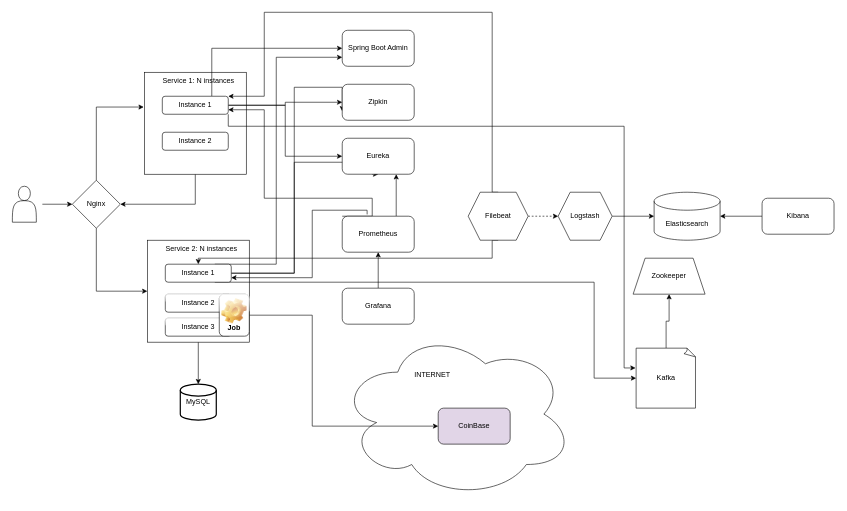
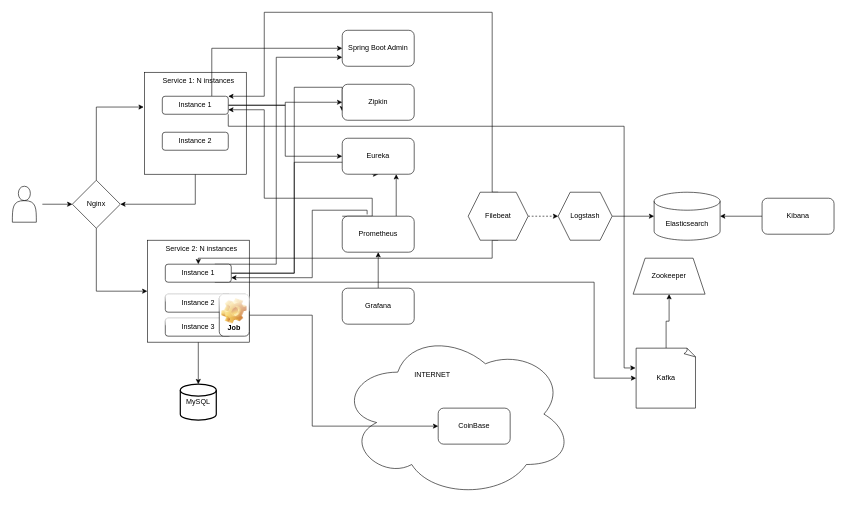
  <mxCell id="0" />
  <mxCell id="1" parent="0" />
  <mxCell id="2" value="" style="endArrow=classic;html=1;rounded=0;" parent="1" target="5" edge="1"><mxGeometry width="50" height="50" relative="1" as="geometry"><mxPoint x="70" y="340" as="sourcePoint" /><mxPoint x="140" y="340" as="targetPoint" /></mxGeometry></mxCell>
  <mxCell id="3" style="edgeStyle=orthogonalEdgeStyle;rounded=0;orthogonalLoop=1;jettySize=auto;html=1;exitX=0.5;exitY=0;exitDx=0;exitDy=0;entryX=-0.006;entryY=0.341;entryDx=0;entryDy=0;entryPerimeter=0;" parent="1" source="5" target="7" edge="1"><mxGeometry relative="1" as="geometry" /></mxCell>
  <mxCell id="4" style="edgeStyle=orthogonalEdgeStyle;rounded=0;orthogonalLoop=1;jettySize=auto;html=1;exitX=0.5;exitY=1;exitDx=0;exitDy=0;entryX=0;entryY=0.5;entryDx=0;entryDy=0;" parent="1" source="5" target="17" edge="1"><mxGeometry relative="1" as="geometry" /></mxCell>
  <mxCell id="5" value="Nginx" style="rhombus;whiteSpace=wrap;html=1;" parent="1" vertex="1"><mxGeometry x="120" y="300" width="80" height="80" as="geometry" /></mxCell>
  <mxCell id="6" style="edgeStyle=orthogonalEdgeStyle;rounded=0;orthogonalLoop=1;jettySize=auto;html=1;exitX=0.5;exitY=1;exitDx=0;exitDy=0;entryX=1;entryY=0.5;entryDx=0;entryDy=0;" parent="1" source="7" target="5" edge="1"><mxGeometry relative="1" as="geometry" /></mxCell>
  <mxCell id="7" value="" style="whiteSpace=wrap;html=1;aspect=fixed;sketch=0;" parent="1" vertex="1"><mxGeometry x="240" y="120" width="170" height="170" as="geometry" /></mxCell>
  <mxCell id="8" style="edgeStyle=orthogonalEdgeStyle;rounded=0;orthogonalLoop=1;jettySize=auto;html=1;exitX=1;exitY=0.5;exitDx=0;exitDy=0;" parent="1" source="12" target="27" edge="1"><mxGeometry relative="1" as="geometry" /></mxCell>
  <mxCell id="9" style="edgeStyle=orthogonalEdgeStyle;rounded=0;orthogonalLoop=1;jettySize=auto;html=1;exitX=1;exitY=0.5;exitDx=0;exitDy=0;entryX=0;entryY=0.5;entryDx=0;entryDy=0;" parent="1" source="12" target="28" edge="1"><mxGeometry relative="1" as="geometry" /></mxCell>
  <mxCell id="10" style="edgeStyle=orthogonalEdgeStyle;rounded=0;orthogonalLoop=1;jettySize=auto;html=1;exitX=0.75;exitY=0;exitDx=0;exitDy=0;entryX=0;entryY=0.5;entryDx=0;entryDy=0;" edge="1" parent="1" source="12" target="49"><mxGeometry relative="1" as="geometry" /></mxCell>
  <mxCell id="11" style="edgeStyle=orthogonalEdgeStyle;rounded=0;orthogonalLoop=1;jettySize=auto;html=1;exitX=1;exitY=1;exitDx=0;exitDy=0;entryX=-0.01;entryY=0.33;entryDx=0;entryDy=0;entryPerimeter=0;" edge="1" parent="1" source="12" target="52"><mxGeometry relative="1" as="geometry"><Array as="points"><mxPoint x="380" y="210" /><mxPoint x="1040" y="210" /><mxPoint x="1040" y="613" /></Array></mxGeometry></mxCell>
  <mxCell id="12" value="Instance 1" style="rounded=1;whiteSpace=wrap;html=1;sketch=0;" parent="1" vertex="1"><mxGeometry x="270" y="160" width="110" height="30" as="geometry" /></mxCell>
  <mxCell id="13" value="" style="shape=actor;whiteSpace=wrap;html=1;sketch=0;" parent="1" vertex="1"><mxGeometry y="310" width="40" height="60" as="geometry" x="20" /></mxCell>
  <mxCell id="14" value="Service 1: N instances" style="text;html=1;align=center;verticalAlign=middle;resizable=0;points=[];autosize=1;strokeColor=none;fillColor=none;" parent="1" vertex="1"><mxGeometry x="260" y="120" width="140" height="30" as="geometry" /></mxCell>
  <mxCell id="15" value="Instance 2" style="rounded=1;whiteSpace=wrap;html=1;sketch=0;" parent="1" vertex="1"><mxGeometry x="270" y="220" width="110" height="30" as="geometry" /></mxCell>
  <mxCell id="16" style="edgeStyle=orthogonalEdgeStyle;rounded=0;orthogonalLoop=1;jettySize=auto;html=1;exitX=0.5;exitY=1;exitDx=0;exitDy=0;entryX=0.5;entryY=0;entryDx=0;entryDy=0;entryPerimeter=0;" parent="1" source="17" target="26" edge="1"><mxGeometry relative="1" as="geometry" /></mxCell>
  <mxCell id="17" value="" style="whiteSpace=wrap;html=1;aspect=fixed;sketch=0;" parent="1" vertex="1"><mxGeometry x="245" y="400" width="170" height="170" as="geometry" /></mxCell>
  <mxCell id="18" style="edgeStyle=orthogonalEdgeStyle;rounded=0;orthogonalLoop=1;jettySize=auto;html=1;exitX=1;exitY=0.5;exitDx=0;exitDy=0;entryX=0;entryY=0.75;entryDx=0;entryDy=0;" parent="1" source="22" target="27" edge="1"><mxGeometry relative="1" as="geometry"><Array as="points"><mxPoint x="490" y="455" /><mxPoint x="490" y="145" /></Array></mxGeometry></mxCell>
  <mxCell id="19" style="edgeStyle=orthogonalEdgeStyle;rounded=0;orthogonalLoop=1;jettySize=auto;html=1;exitX=1;exitY=0.5;exitDx=0;exitDy=0;entryX=0.5;entryY=1;entryDx=0;entryDy=0;" parent="1" source="22" target="28" edge="1"><mxGeometry relative="1" as="geometry"><Array as="points"><mxPoint x="490" y="455" /><mxPoint x="490" y="270" /><mxPoint x="620" y="270" /></Array></mxGeometry></mxCell>
  <mxCell id="20" style="edgeStyle=orthogonalEdgeStyle;rounded=0;orthogonalLoop=1;jettySize=auto;html=1;exitX=0.75;exitY=0;exitDx=0;exitDy=0;entryX=0;entryY=0.75;entryDx=0;entryDy=0;" edge="1" parent="1" source="22" target="49"><mxGeometry relative="1" as="geometry"><Array as="points"><mxPoint x="460" y="440" /><mxPoint x="460" y="95" /></Array></mxGeometry></mxCell>
  <mxCell id="21" style="edgeStyle=orthogonalEdgeStyle;rounded=0;orthogonalLoop=1;jettySize=auto;html=1;exitX=0.75;exitY=1;exitDx=0;exitDy=0;entryX=0;entryY=0.5;entryDx=0;entryDy=0;entryPerimeter=0;" edge="1" parent="1" source="22" target="52"><mxGeometry relative="1" as="geometry"><Array as="points"><mxPoint x="990" y="470" /><mxPoint x="990" y="630" /></Array></mxGeometry></mxCell>
  <mxCell id="22" value="Instance 1" style="rounded=1;whiteSpace=wrap;html=1;sketch=0;" parent="1" vertex="1"><mxGeometry x="275" y="440" width="110" height="30" as="geometry" /></mxCell>
  <mxCell id="23" value="Service 2: N instances" style="text;html=1;align=center;verticalAlign=middle;resizable=0;points=[];autosize=1;strokeColor=none;fillColor=none;" parent="1" vertex="1"><mxGeometry x="265" y="400" width="140" height="30" as="geometry" /></mxCell>
  <mxCell id="24" value="Instance 2" style="rounded=1;whiteSpace=wrap;html=1;sketch=0;glass=1;" parent="1" vertex="1"><mxGeometry x="275" y="490" width="110" height="30" as="geometry" /></mxCell>
  <mxCell id="25" value="Instance 3" style="rounded=1;whiteSpace=wrap;html=1;sketch=0;glass=1;" parent="1" vertex="1"><mxGeometry x="275" y="530" width="110" height="30" as="geometry" /></mxCell>
  <mxCell id="26" value="MySQL" style="strokeWidth=2;html=1;shape=mxgraph.flowchart.database;whiteSpace=wrap;sketch=0;" parent="1" vertex="1"><mxGeometry x="300" y="640" width="60" height="60" as="geometry" /></mxCell>
  <mxCell id="27" value="Zipkin" style="rounded=1;whiteSpace=wrap;html=1;sketch=0;" parent="1" vertex="1"><mxGeometry x="570" y="140" width="120" height="60" as="geometry" /></mxCell>
  <mxCell id="28" value="Eureka" style="rounded=1;whiteSpace=wrap;html=1;sketch=0;" parent="1" vertex="1"><mxGeometry x="570" y="230" width="120" height="60" as="geometry" /></mxCell>
  <mxCell id="29" style="edgeStyle=orthogonalEdgeStyle;rounded=0;orthogonalLoop=1;jettySize=auto;html=1;exitX=0.75;exitY=0;exitDx=0;exitDy=0;entryX=0.75;entryY=1;entryDx=0;entryDy=0;" parent="1" source="32" target="28" edge="1"><mxGeometry relative="1" as="geometry" /></mxCell>
  <mxCell id="30" style="edgeStyle=orthogonalEdgeStyle;rounded=0;orthogonalLoop=1;jettySize=auto;html=1;exitX=0;exitY=0;exitDx=0;exitDy=0;entryX=1;entryY=0.75;entryDx=0;entryDy=0;" parent="1" source="32" target="12" edge="1"><mxGeometry relative="1" as="geometry"><Array as="points"><mxPoint x="620" y="360" /><mxPoint x="620" y="330" /><mxPoint x="440" y="330" /><mxPoint x="440" y="183" /></Array></mxGeometry></mxCell>
  <mxCell id="31" style="edgeStyle=orthogonalEdgeStyle;rounded=0;orthogonalLoop=1;jettySize=auto;html=1;entryX=1;entryY=0.75;entryDx=0;entryDy=0;exitX=0.346;exitY=-0.05;exitDx=0;exitDy=0;exitPerimeter=0;" parent="1" source="32" target="22" edge="1"><mxGeometry relative="1" as="geometry"><mxPoint x="610" y="350" as="sourcePoint" /><Array as="points"><mxPoint x="612" y="350" /><mxPoint x="520" y="350" /><mxPoint x="520" y="463" /></Array></mxGeometry></mxCell>
  <mxCell id="32" value="Prometheus" style="rounded=1;whiteSpace=wrap;html=1;sketch=0;" parent="1" vertex="1"><mxGeometry x="570" y="360" width="120" height="60" as="geometry" /></mxCell>
  <mxCell id="33" style="edgeStyle=orthogonalEdgeStyle;rounded=0;orthogonalLoop=1;jettySize=auto;html=1;exitX=0.5;exitY=0;exitDx=0;exitDy=0;entryX=0.5;entryY=1;entryDx=0;entryDy=0;" parent="1" source="34" target="32" edge="1"><mxGeometry relative="1" as="geometry" /></mxCell>
  <mxCell id="34" value="Grafana" style="rounded=1;whiteSpace=wrap;html=1;sketch=0;" parent="1" vertex="1"><mxGeometry x="570" y="480" width="120" height="60" as="geometry" /></mxCell>
  <mxCell id="35" style="edgeStyle=orthogonalEdgeStyle;rounded=0;orthogonalLoop=1;jettySize=auto;html=1;exitX=0.5;exitY=1;exitDx=0;exitDy=0;" parent="1" source="38" target="22" edge="1"><mxGeometry relative="1" as="geometry"><Array as="points"><mxPoint x="820" y="430" /><mxPoint x="330" y="430" /></Array></mxGeometry></mxCell>
  <mxCell id="36" style="edgeStyle=orthogonalEdgeStyle;rounded=0;orthogonalLoop=1;jettySize=auto;html=1;exitX=0.5;exitY=0;exitDx=0;exitDy=0;entryX=1;entryY=0;entryDx=0;entryDy=0;" parent="1" source="38" target="12" edge="1"><mxGeometry relative="1" as="geometry"><Array as="points"><mxPoint x="820" y="320" /><mxPoint x="820" y="20" /><mxPoint x="440" y="20" /><mxPoint x="440" y="160" /></Array></mxGeometry></mxCell>
  <mxCell id="37" style="edgeStyle=orthogonalEdgeStyle;rounded=0;orthogonalLoop=1;jettySize=auto;html=1;exitX=1;exitY=0.5;exitDx=0;exitDy=0;entryX=0;entryY=0.5;entryDx=0;entryDy=0;dashed=1;" parent="1" source="38" target="40" edge="1"><mxGeometry relative="1" as="geometry" /></mxCell>
  <mxCell id="38" value="Filebeat" style="shape=hexagon;perimeter=hexagonPerimeter2;whiteSpace=wrap;html=1;fixedSize=1;sketch=0;" parent="1" vertex="1"><mxGeometry x="780" y="320" width="100" height="80" as="geometry" /></mxCell>
  <mxCell id="39" style="edgeStyle=orthogonalEdgeStyle;rounded=0;orthogonalLoop=1;jettySize=auto;html=1;exitX=1;exitY=0.5;exitDx=0;exitDy=0;entryX=0;entryY=0.5;entryDx=0;entryDy=0;entryPerimeter=0;" parent="1" source="40" target="41" edge="1"><mxGeometry relative="1" as="geometry" /></mxCell>
  <mxCell id="40" value="Logstash" style="shape=hexagon;perimeter=hexagonPerimeter2;whiteSpace=wrap;html=1;fixedSize=1;sketch=0;" parent="1" vertex="1"><mxGeometry x="930" y="320" width="90" height="80" as="geometry" /></mxCell>
  <mxCell id="41" value="Elasticsearch" style="shape=cylinder3;whiteSpace=wrap;html=1;boundedLbl=1;backgroundOutline=1;size=15;sketch=0;" parent="1" vertex="1"><mxGeometry x="1090" y="320" width="110" height="80" as="geometry" /></mxCell>
  <mxCell id="42" style="edgeStyle=orthogonalEdgeStyle;rounded=0;orthogonalLoop=1;jettySize=auto;html=1;exitX=0;exitY=0.5;exitDx=0;exitDy=0;entryX=1;entryY=0.5;entryDx=0;entryDy=0;entryPerimeter=0;" parent="1" source="43" target="41" edge="1"><mxGeometry relative="1" as="geometry" /></mxCell>
  <mxCell id="43" value="Kibana" style="rounded=1;whiteSpace=wrap;html=1;sketch=0;" parent="1" vertex="1"><mxGeometry x="1270" y="330" width="120" height="60" as="geometry" /></mxCell>
  <mxCell id="44" style="edgeStyle=orthogonalEdgeStyle;rounded=0;orthogonalLoop=1;jettySize=auto;html=1;exitX=1;exitY=0.5;exitDx=0;exitDy=0;entryX=0;entryY=0.5;entryDx=0;entryDy=0;" edge="1" parent="1" source="45" target="48"><mxGeometry relative="1" as="geometry"><Array as="points"><mxPoint x="520" y="525" /><mxPoint x="520" y="710" /></Array></mxGeometry></mxCell>
  <mxCell id="45" value="Job" style="label;whiteSpace=wrap;html=1;align=center;verticalAlign=bottom;spacingLeft=0;spacingBottom=4;imageAlign=center;imageVerticalAlign=top;image=img/clipart/Gear_128x128.png;glass=1;" vertex="1" parent="1"><mxGeometry x="365" y="490" width="50" height="70" as="geometry" /></mxCell>
  <mxCell id="46" value="" style="ellipse;shape=cloud;whiteSpace=wrap;html=1;gradientColor=none;fillColor=none;" vertex="1" parent="1"><mxGeometry x="565" y="550" width="390" height="280" as="geometry" /></mxCell>
  <mxCell id="47" value="INTERNET" style="text;html=1;align=center;verticalAlign=middle;resizable=0;points=[];autosize=1;strokeColor=none;fillColor=none;" vertex="1" parent="1"><mxGeometry x="680" y="610" width="80" height="30" as="geometry" /></mxCell>
- <mxCell id="48" value="CoinBase" style="rounded=1;whiteSpace=wrap;html=1;fillColor=#e1d5e7;" vertex="1" parent="1"><mxGeometry x="730" y="680" width="120" height="60" as="geometry" /></mxCell>
+ <mxCell id="48" value="CoinBase" style="rounded=1;whiteSpace=wrap;html=1;" vertex="1" parent="1"><mxGeometry x="730" y="680" width="120" height="60" as="geometry" /></mxCell>
  <mxCell id="49" value="Spring Boot Admin" style="rounded=1;whiteSpace=wrap;html=1;" vertex="1" parent="1"><mxGeometry x="570" y="50" width="120" height="60" as="geometry" /></mxCell>
  <mxCell id="50" value="Zookeeper" style="shape=trapezoid;perimeter=trapezoidPerimeter;whiteSpace=wrap;html=1;fixedSize=1;" vertex="1" parent="1"><mxGeometry x="1055" y="430" width="120" height="60" as="geometry" /></mxCell>
  <mxCell id="51" style="edgeStyle=orthogonalEdgeStyle;rounded=0;orthogonalLoop=1;jettySize=auto;html=1;exitX=0.5;exitY=0;exitDx=0;exitDy=0;exitPerimeter=0;entryX=0.5;entryY=1;entryDx=0;entryDy=0;" edge="1" parent="1" source="52" target="50"><mxGeometry relative="1" as="geometry" /></mxCell>
  <mxCell id="52" value="Kafka" style="whiteSpace=wrap;html=1;shape=mxgraph.basic.document" vertex="1" parent="1"><mxGeometry x="1060" y="580" width="100" height="100" as="geometry" /></mxCell>
